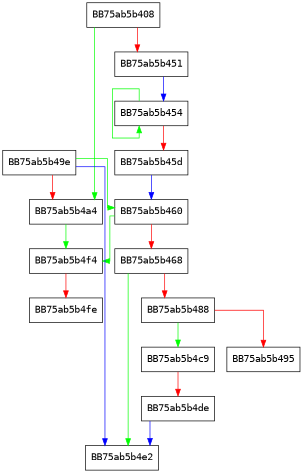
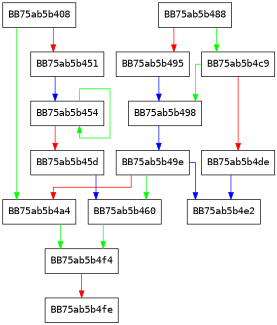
  digraph {
    fontname="DejaVu Sans Mono"
    splines=ortho
    node [fontname="DejaVu Sans Mono" shape=box]
    edge [color=green fontname="DejaVu Sans Mono"]
    BB75ab5b408
    BB75ab5b4a4
    BB75ab5b451
    BB75ab5b4f4
    BB75ab5b454
    BB75ab5b4fe
    BB75ab5b45d
    BB75ab5b460
-   BB75ab5b468
    BB75ab5b4e2
    BB75ab5b488
    BB75ab5b4c9
    BB75ab5b495
    BB75ab5b49e
+   BB75ab5b498
    BB75ab5b4de
    BB75ab5b408 -> BB75ab5b4a4
    BB75ab5b408 -> BB75ab5b451 [color=red]
    BB75ab5b4a4 -> BB75ab5b4f4
    BB75ab5b451 -> BB75ab5b454 [color=blue]
    BB75ab5b4f4 -> BB75ab5b4fe [color=red]
    BB75ab5b454 -> BB75ab5b454
    BB75ab5b454 -> BB75ab5b45d [color=red]
    BB75ab5b45d -> BB75ab5b460 [color=blue]
    BB75ab5b460 -> BB75ab5b4f4
-   BB75ab5b460 -> BB75ab5b468 [color=red]
-   BB75ab5b468 -> BB75ab5b4e2
-   BB75ab5b468 -> BB75ab5b488 [color=red]
    BB75ab5b488 -> BB75ab5b4c9
    BB75ab5b488 -> BB75ab5b495 [color=red]
+   BB75ab5b4c9 -> BB75ab5b498
    BB75ab5b4c9 -> BB75ab5b4de [color=red]
+   BB75ab5b495 -> BB75ab5b498 [color=blue]
    BB75ab5b49e -> BB75ab5b4a4 [color=red]
    BB75ab5b49e -> BB75ab5b460
    BB75ab5b49e -> BB75ab5b4e2 [color=blue]
+   BB75ab5b498 -> BB75ab5b49e [color=blue]
    BB75ab5b4de -> BB75ab5b4e2 [color=blue]
  }
